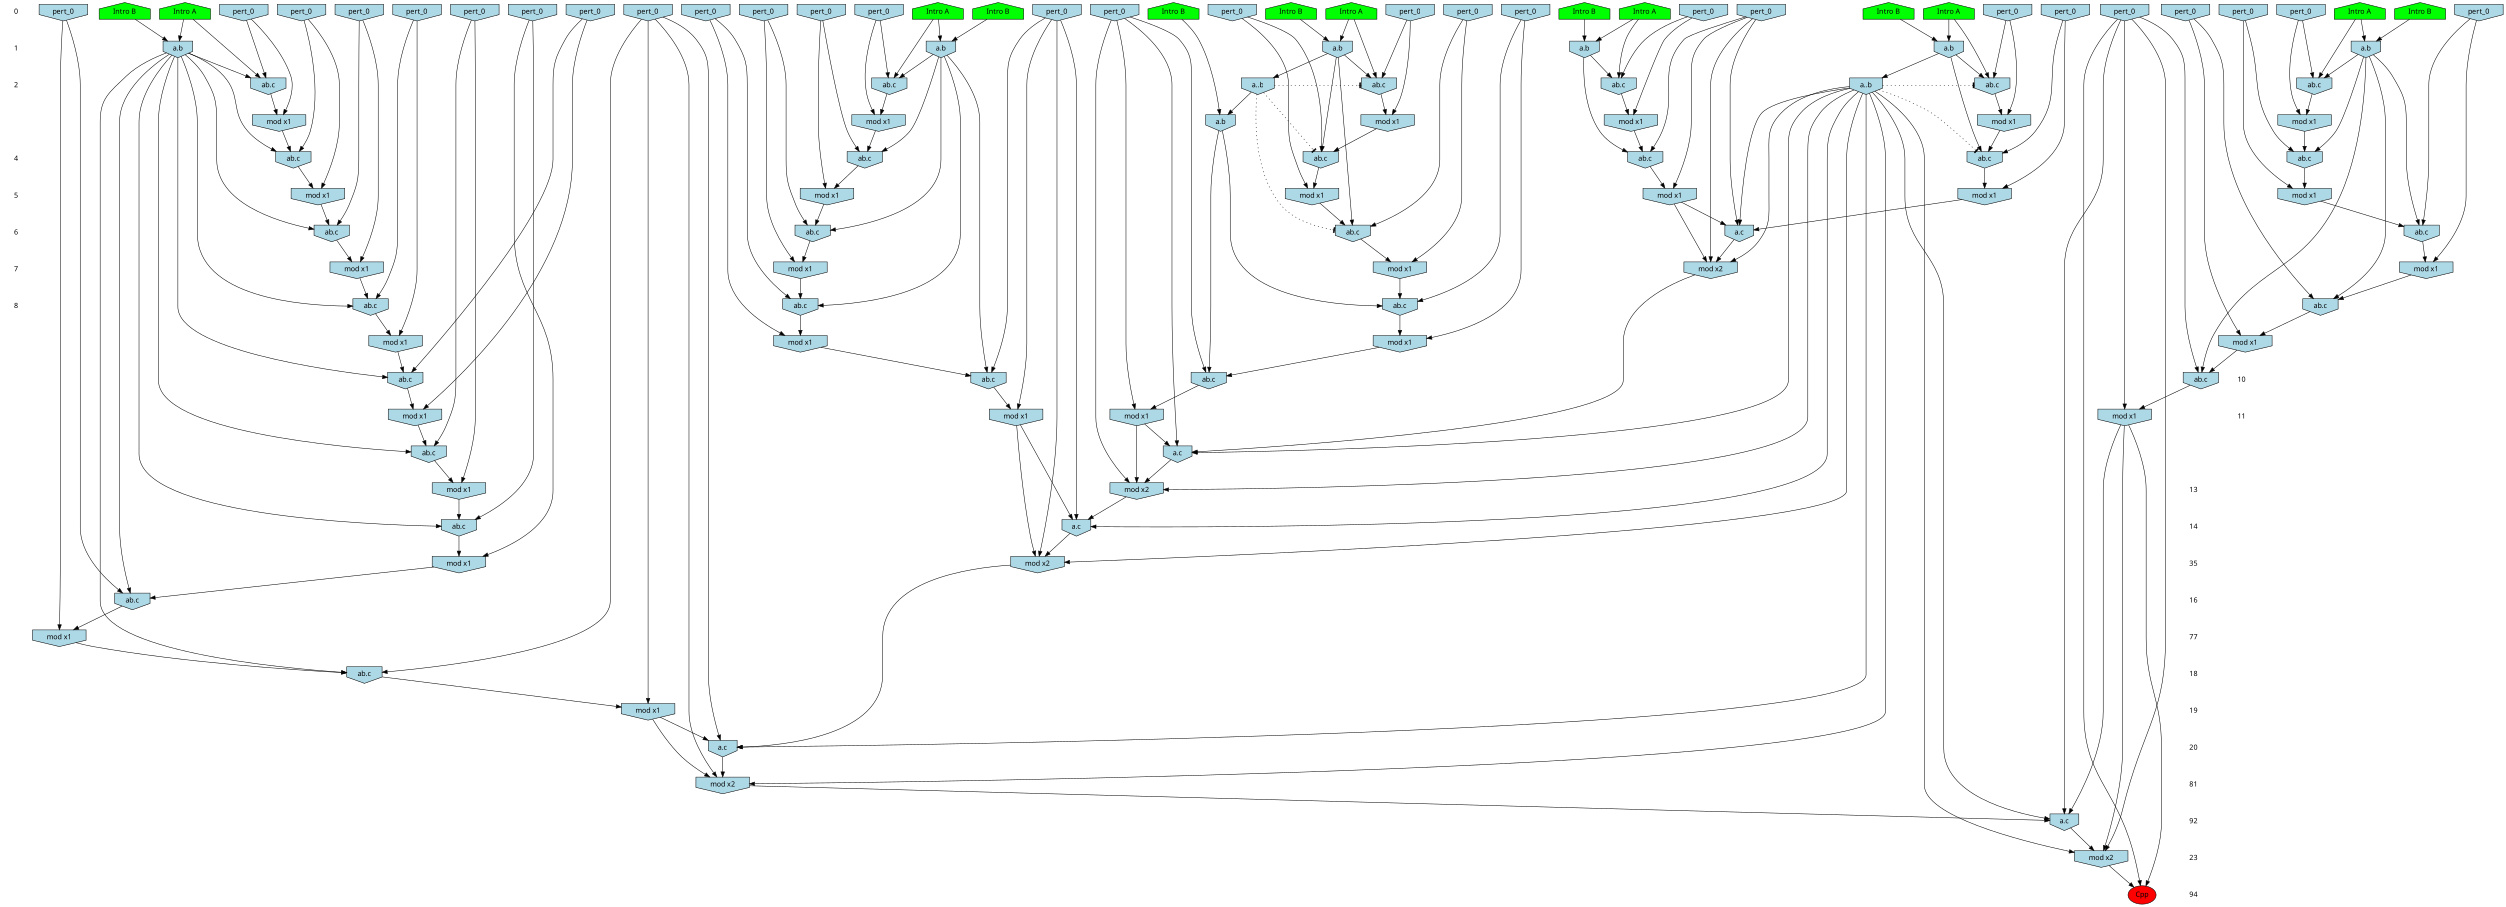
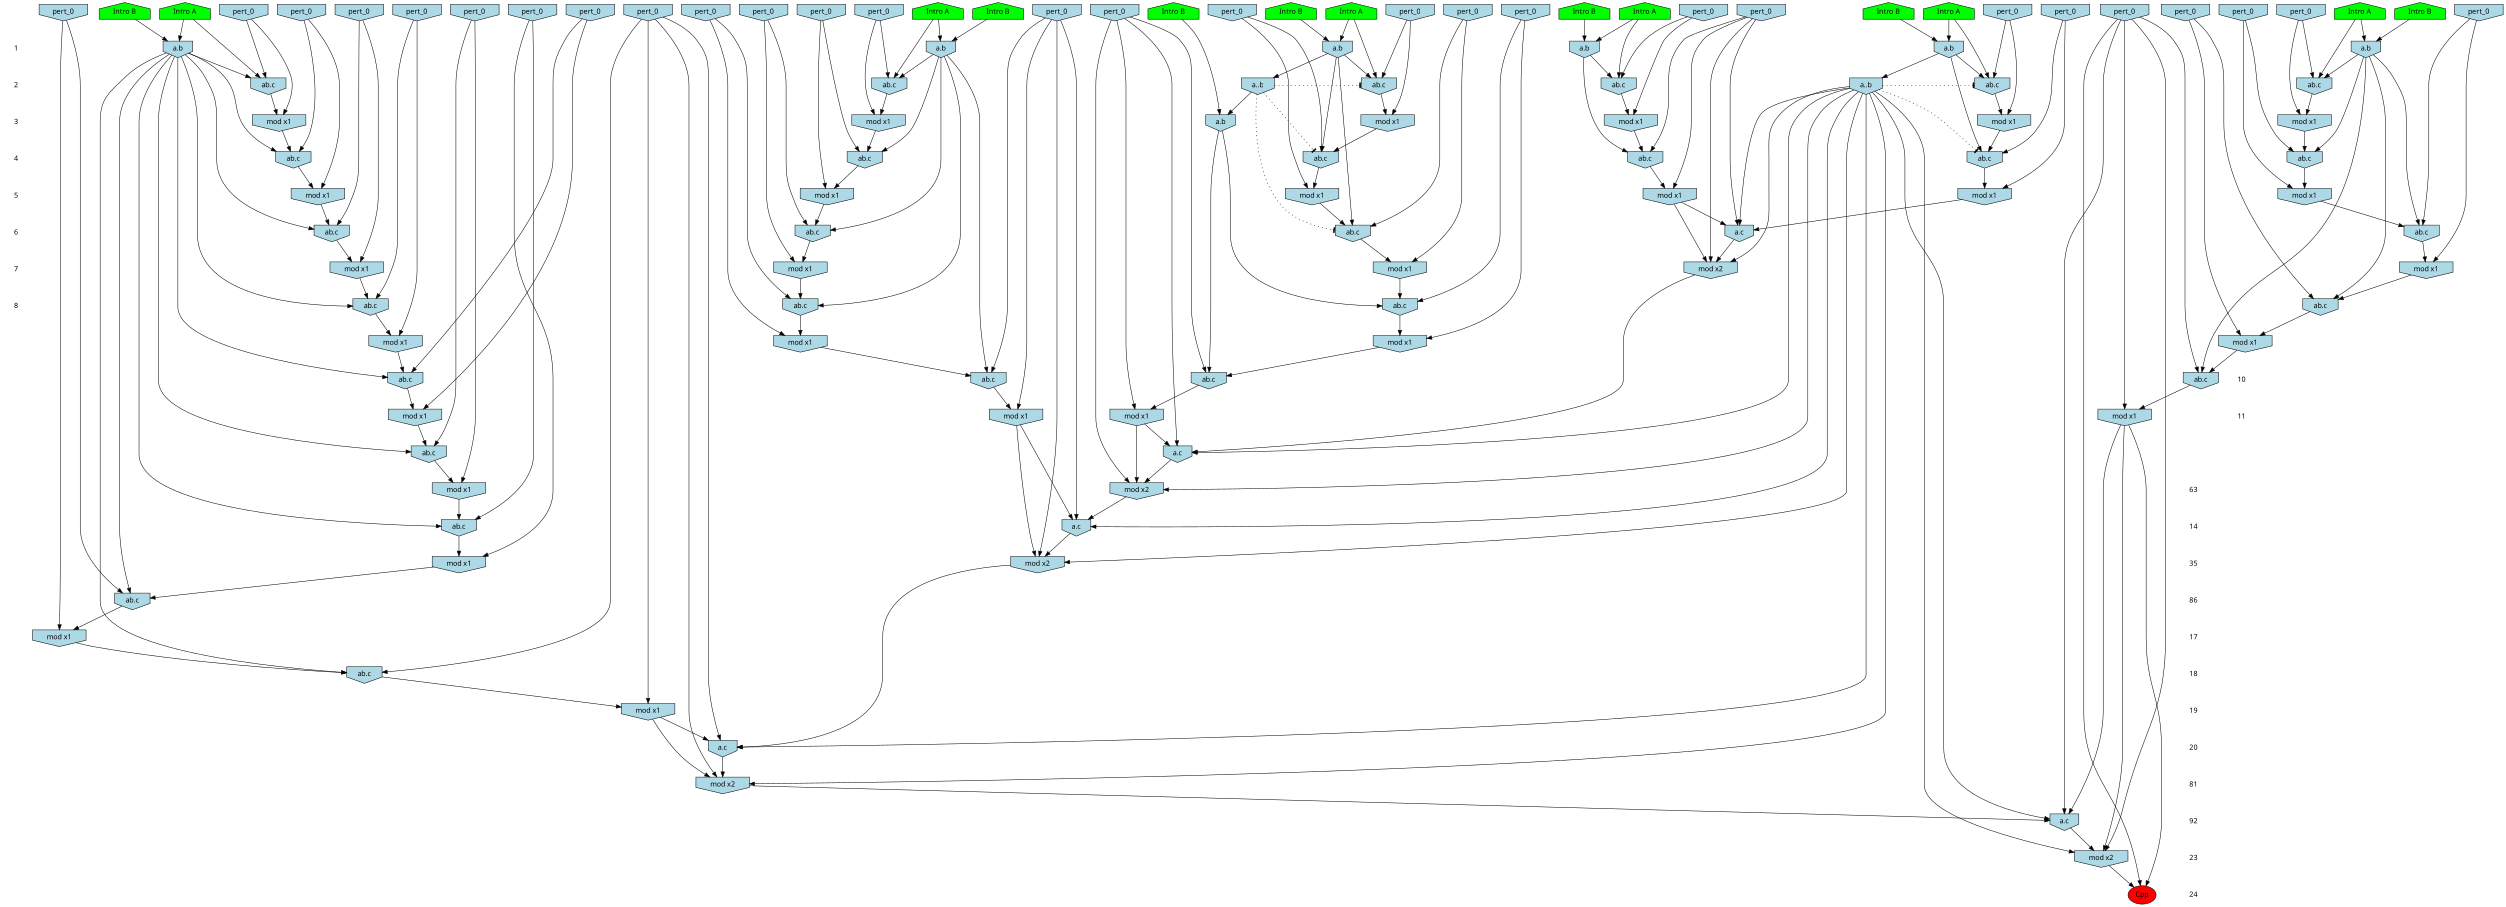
  digraph {
    fontname="Noto Sans"
    ranksep=.5
    node [fontname="Noto Sans" shape=invhouse fillcolor=lightblue style=filled]
    edge [fontname="Noto Sans"]
-   0 [shape=plaintext fillcolor="" style=""]
    n2 [fillcolor=green label="Intro B" shape=house]
    n3 [fillcolor=green label="Intro B" shape=house]
    n4 [fillcolor=green label="Intro A" shape=house]
    n5 [fillcolor=green label="Intro B" shape=house]
    n6 [fillcolor=green label="Intro B" shape=house]
    n7 [fillcolor=green label="Intro B" shape=house]
    n8 [fillcolor=green label="Intro A" shape=house]
    n9 [fillcolor=green label="Intro B" shape=house]
    n10 [fillcolor=green label="Intro A" shape=house]
    n11 [fillcolor=green label="Intro B" shape=house]
    n12 [fillcolor=green label="Intro A" shape=house]
    n13 [fillcolor=green label="Intro A" shape=house]
    n14 [fillcolor=green label="Intro A" shape=house]
    n15 [label=pert_0]
    n16 [label=pert_0]
    n17 [label=pert_0]
    n18 [label=pert_0]
    n19 [label=pert_0]
    n20 [label=pert_0]
    n21 [label=pert_0]
    n22 [label=pert_0]
    n23 [label=pert_0]
    n24 [label=pert_0]
    n25 [label=pert_0]
    n26 [label=pert_0]
    n27 [label=pert_0]
    n28 [label=pert_0]
    n29 [label=pert_0]
    n30 [label=pert_0]
    n31 [label=pert_0]
    n32 [label=pert_0]
    n33 [label=pert_0]
    n34 [label=pert_0]
    n35 [label=pert_0]
    n36 [label=pert_0]
    n37 [label=pert_0]
    n38 [label=pert_0]
    n39 [label=pert_0]
    n40 [label=pert_0]
    n41 [label=pert_0]
    n42 [label=pert_0]
    1 [shape=plaintext fillcolor="" style=""]
    n44 [label="a.b"]
    n45 [label="a.b"]
    n46 [label="a.b"]
    n47 [label="a.b"]
    n48 [label="a.b"]
    n49 [label="a.b"]
    2 [shape=plaintext fillcolor="" style=""]
    n51 [label="ab.c"]
    n52 [label="ab.c"]
    n53 [label="ab.c"]
    n54 [label="ab.c"]
    n55 [label="ab.c"]
    n56 [label="ab.c"]
    n57 [label="a..b"]
    n58 [label="a..b"]
+   3 [shape=plaintext fillcolor="" style=""]
    n60 [label="mod x1"]
    n61 [label="mod x1"]
    n62 [label="mod x1"]
    n63 [label="mod x1"]
    n64 [label="mod x1"]
    n65 [label="mod x1"]
    n66 [label="a.b"]
    4 [shape=plaintext fillcolor="" style=""]
    n68 [label="ab.c"]
    n69 [label="ab.c"]
    n70 [label="ab.c"]
    n71 [label="ab.c"]
    n72 [label="ab.c"]
    n73 [label="ab.c"]
    5 [shape=plaintext fillcolor="" style=""]
    n75 [label="mod x1"]
    n76 [label="mod x1"]
    n77 [label="mod x1"]
    n78 [label="mod x1"]
    n79 [label="mod x1"]
    n80 [label="mod x1"]
    6 [shape=plaintext fillcolor="" style=""]
    n82 [label="ab.c"]
    n83 [label="ab.c"]
    n84 [label="ab.c"]
    n85 [label="ab.c"]
    n86 [label="a.c"]
    7 [shape=plaintext fillcolor="" style=""]
    n88 [label="mod x1"]
    n89 [label="mod x1"]
    n90 [label="mod x1"]
    n91 [label="mod x1"]
    n92 [label="mod x2"]
    8 [shape=plaintext fillcolor="" style=""]
    n94 [label="ab.c"]
    n95 [label="ab.c"]
    n96 [label="ab.c"]
    n97 [label="ab.c"]
    n98 [label="mod x1"]
    n99 [label="mod x1"]
    n100 [label="mod x1"]
    n101 [label="mod x1"]
    10 [shape=plaintext fillcolor="" style=""]
    n103 [label="ab.c"]
    n104 [label="ab.c"]
    n105 [label="ab.c"]
    n106 [label="ab.c"]
    11 [shape=plaintext fillcolor="" style=""]
    n108 [label="mod x1"]
    n109 [label="mod x1"]
    n110 [label="mod x1"]
    n111 [label="mod x1"]
    n112 [label="ab.c"]
    n113 [label="a.c"]
-   16 [shape=plaintext fillcolor="" style=""]
+   16 [shape=plaintext label=86 fillcolor="" style=""]
    n115 [label="ab.c"]
-   13 [shape=plaintext fillcolor="" style=""]
+   13 [shape=plaintext label=63 fillcolor="" style=""]
    n117 [label="mod x1"]
    n118 [label="mod x2"]
    14 [shape=plaintext fillcolor="" style=""]
    n120 [label="ab.c"]
    n121 [label="a.c"]
    n122 [label=35 shape=plaintext fillcolor="" style=""]
    n123 [label="mod x1"]
    n124 [label="mod x2"]
-   17 [shape=plaintext label=77 fillcolor="" style=""]
+   17 [shape=plaintext fillcolor="" style=""]
    n126 [label="mod x1"]
    18 [shape=plaintext fillcolor="" style=""]
    n128 [label="ab.c"]
    19 [shape=plaintext fillcolor="" style=""]
    n130 [label="mod x1"]
    20 [shape=plaintext fillcolor="" style=""]
    n132 [label="a.c"]
    n133 [label=81 shape=plaintext fillcolor="" style=""]
    n134 [label="mod x2"]
    n135 [label=92 shape=plaintext fillcolor="" style=""]
    n136 [label="a.c"]
    23 [shape=plaintext fillcolor="" style=""]
    n138 [label="mod x2"]
-   24 [shape=plaintext label=94 fillcolor="" style=""]
+   24 [shape=plaintext fillcolor="" style=""]
    n140 [fillcolor=red label=Cpp shape=""]
    subgraph sub_1 {
      rank=same
-     0
      n2
      n3
      n4
      n5
      n6
      n7
      n8
      n9
      n10
      n11
      n12
      n13
      n14
      n15
      n16
      n17
      n18
      n19
      n20
      n21
      n22
      n23
      n24
      n25
      n26
      n27
      n28
      n29
      n30
      n31
      n32
      n33
      n34
      n35
      n36
      n37
      n38
      n39
      n40
      n41
      n42
    }
    subgraph sub_2 {
      rank=same
      1
      n44
      n45
      n46
      n47
      n48
      n49
    }
    subgraph sub_3 {
      rank=same
      2
      n51
      n52
      n53
      n54
      n55
      n56
      n57
      n58
    }
    subgraph sub_4 {
      rank=same
+     3
      n60
      n61
      n62
      n63
      n64
      n65
      n66
    }
    subgraph sub_5 {
      rank=same
      4
      n68
      n69
      n70
      n71
      n72
      n73
    }
    subgraph sub_6 {
      rank=same
      5
      n75
      n76
      n77
      n78
      n79
      n80
    }
    subgraph sub_7 {
      rank=same
      6
      n82
      n83
      n84
      n85
      n86
    }
    subgraph sub_8 {
      rank=same
      7
      n88
      n89
      n90
      n91
      n92
    }
    subgraph sub_9 {
      rank=same
      8
      n94
      n95
      n96
      n97
    }
    subgraph sub_10 {
      rank=same
      n98
      n99
      n100
      n101
    }
    subgraph sub_11 {
      rank=same
      10
      n103
      n104
      n105
      n106
    }
    subgraph sub_12 {
      rank=same
      11
      n108
      n109
      n110
      n111
    }
    subgraph sub_13 {
      rank=same
      n112
      n113
    }
    subgraph sub_14 {
      rank=same
      16
      n115
    }
    subgraph sub_15 {
      rank=same
      13
      n117
      n118
    }
    subgraph sub_16 {
      rank=same
      14
      n120
      n121
    }
    subgraph sub_17 {
      rank=same
      n122
      n123
      n124
    }
    subgraph sub_18 {
      rank=same
      17
      n126
    }
    subgraph sub_19 {
      rank=same
      18
      n128
    }
    subgraph sub_20 {
      rank=same
      19
      n130
    }
    subgraph sub_21 {
      rank=same
      20
      n132
    }
    subgraph sub_22 {
      rank=same
      n133
      n134
    }
    subgraph sub_23 {
      rank=same
      n135
      n136
    }
    subgraph sub_24 {
      rank=same
      23
      n138
    }
    subgraph sub_25 {
      rank=same
      24
      n140
    }
-   0 -> 1 [style=invis]
    n2 -> n66
    n3 -> n46
    n4 -> n47
    n4 -> n54
    n5 -> n49
    n6 -> n44
    n7 -> n45
    n8 -> n48
    n8 -> n55
    n9 -> n48
    n10 -> n44
    n10 -> n53
    n11 -> n47
    n12 -> n45
    n12 -> n52
    n13 -> n49
    n13 -> n56
    n14 -> n46
    n14 -> n51
    n15 -> n115
    n15 -> n126
    n16 -> n103
    n16 -> n108
    n17 -> n97
    n17 -> n101
    n18 -> n55
    n18 -> n65
    n19 -> n84
    n19 -> n90
    n20 -> n73
    n20 -> n78
    n21 -> n85
    n21 -> n91
    n22 -> n120
    n22 -> n123
    n23 -> n105
    n23 -> n110
    n23 -> n121
    n23 -> n124
    n24 -> n68
    n24 -> n75
    n25 -> n72
    n25 -> n79
    n26 -> n95
    n26 -> n98
    n27 -> n128
    n27 -> n130
    n27 -> n132
    n27 -> n134
    n28 -> n82
    n28 -> n88
    n29 -> n96
    n29 -> n99
    n30 -> n71
    n30 -> n76
    n30 -> n86
    n30 -> n92
    n31 -> n69
    n31 -> n77
    n32 -> n52
    n32 -> n63
    n33 -> n94
    n33 -> n100
    n34 -> n53
    n34 -> n61
    n35 -> n104
    n35 -> n109
    n35 -> n113
    n35 -> n118
    n36 -> n51
    n36 -> n60
    n37 -> n70
    n37 -> n80
    n38 -> n112
    n38 -> n117
    n39 -> n106
    n39 -> n111
    n39 -> n136
    n39 -> n138
    n39 -> n140
    n40 -> n56
    n40 -> n64
    n41 -> n54
    n41 -> n62
    n42 -> n83
    n42 -> n89
    1 -> 2 [style=invis]
    n44 -> n53
    n44 -> n69
    n44 -> n83
    n44 -> n95
    n44 -> n103
    n44 -> n112
    n44 -> n115
    n44 -> n120
    n44 -> n128
    n45 -> n52
    n45 -> n71
    n46 -> n51
    n46 -> n68
    n46 -> n82
    n46 -> n94
    n46 -> n105
    n47 -> n54
    n47 -> n57
    n47 -> n70
    n48 -> n55
    n48 -> n73
    n48 -> n85
    n48 -> n97
    n48 -> n106
    n49 -> n56
    n49 -> n58
    n49 -> n72
    n49 -> n84
+   2 -> 3 [style=invis]
    n51 -> n60
    n52 -> n63
    n53 -> n61
    n54 -> n62
    n55 -> n65
    n56 -> n64
    n57 -> n54 [arrowhead=tee style=dotted]
    n57 -> n70 [arrowhead=tee style=dotted]
    n57 -> n86
    n57 -> n92
    n57 -> n113
    n57 -> n118
    n57 -> n121
    n57 -> n124
    n57 -> n132
    n57 -> n134
    n57 -> n136
    n57 -> n138
    n58 -> n56 [arrowhead=tee style=dotted]
    n58 -> n66
    n58 -> n72 [arrowhead=tee style=dotted]
    n58 -> n84 [arrowhead=tee style=dotted]
+   3 -> 4 [style=invis]
    n60 -> n68
    n61 -> n69
    n62 -> n70
    n63 -> n71
    n64 -> n72
    n65 -> n73
    n66 -> n96
    n66 -> n104
    4 -> 5 [style=invis]
    n68 -> n75
    n69 -> n77
    n70 -> n80
    n71 -> n76
    n72 -> n79
    n73 -> n78
    5 -> 6 [style=invis]
    n75 -> n82
    n76 -> n86
    n76 -> n92
    n77 -> n83
    n78 -> n85
    n79 -> n84
    n80 -> n86
    6 -> 7 [style=invis]
    n82 -> n88
    n83 -> n89
    n84 -> n90
    n85 -> n91
    n86 -> n92
    7 -> 8 [style=invis]
    n88 -> n94
    n89 -> n95
    n90 -> n96
    n91 -> n97
    n92 -> n113
    n94 -> n100
    n95 -> n98
    n96 -> n99
    n97 -> n101
    n98 -> n103
    n99 -> n104
    n100 -> n105
    n101 -> n106
    10 -> 11 [style=invis]
    n103 -> n108
    n104 -> n109
    n105 -> n110
    n106 -> n111
    n108 -> n112
    n109 -> n113
    n109 -> n118
    n110 -> n121
    n110 -> n124
    n111 -> n136
    n111 -> n138
    n111 -> n140
    n112 -> n117
    n113 -> n118
    16 -> 17 [style=invis]
    n115 -> n126
    13 -> 14 [style=invis]
    n117 -> n120
    n118 -> n121
    14 -> n122 [style=invis]
    n120 -> n123
    n121 -> n124
    n122 -> 16 [style=invis]
    n123 -> n115
    n124 -> n132
    17 -> 18 [style=invis]
    n126 -> n128
    18 -> 19 [style=invis]
    n128 -> n130
    19 -> 20 [style=invis]
    n130 -> n132
    n130 -> n134
    20 -> n133 [style=invis]
    n132 -> n134
    n133 -> n135 [style=invis]
    n134 -> n136
    n135 -> 23 [style=invis]
    n136 -> n138
    23 -> 24 [style=invis]
    n138 -> n140
  }
